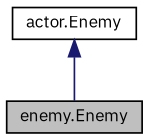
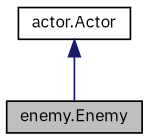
  digraph {
    fontname="IBM Plex Sans"
    node [color=black fontname="IBM Plex Sans" fontsize=10 shape=record style=filled]
    n1 [fillcolor=grey75 fontcolor=black height=0.2 label="enemy.Enemy" width=0.4]
-   n2 [fillcolor=white height=0.2 label="actor.Enemy" width=0.4]
+   n2 [fillcolor=white height=0.2 label="actor.Actor" width=0.4]
    n2 -> n1 [color=midnightblue dir=back fontname="IBM Plex Sans" fontsize=10 labelfontname=Helvetica labelfontsize=10 style=solid]
  }
